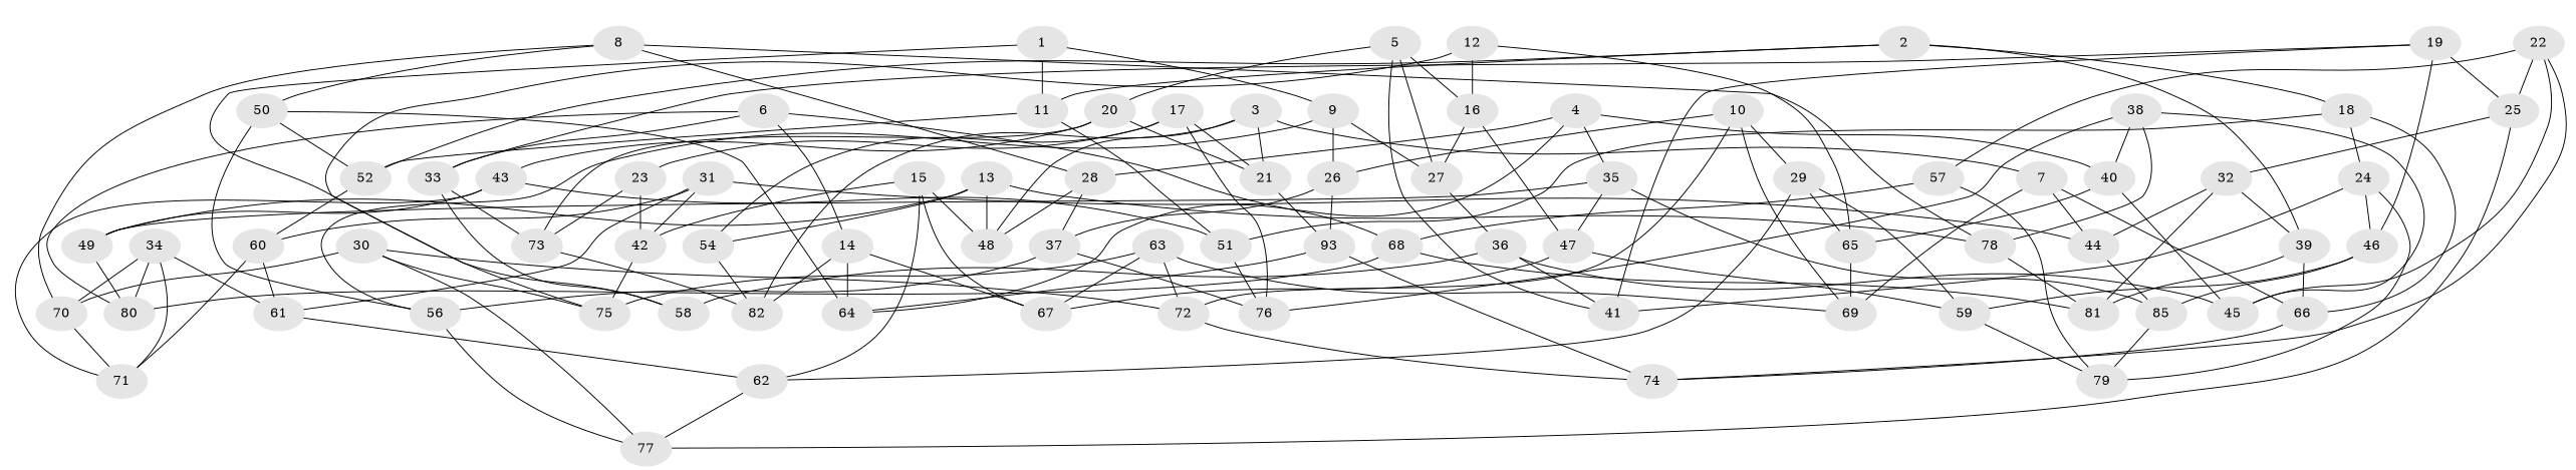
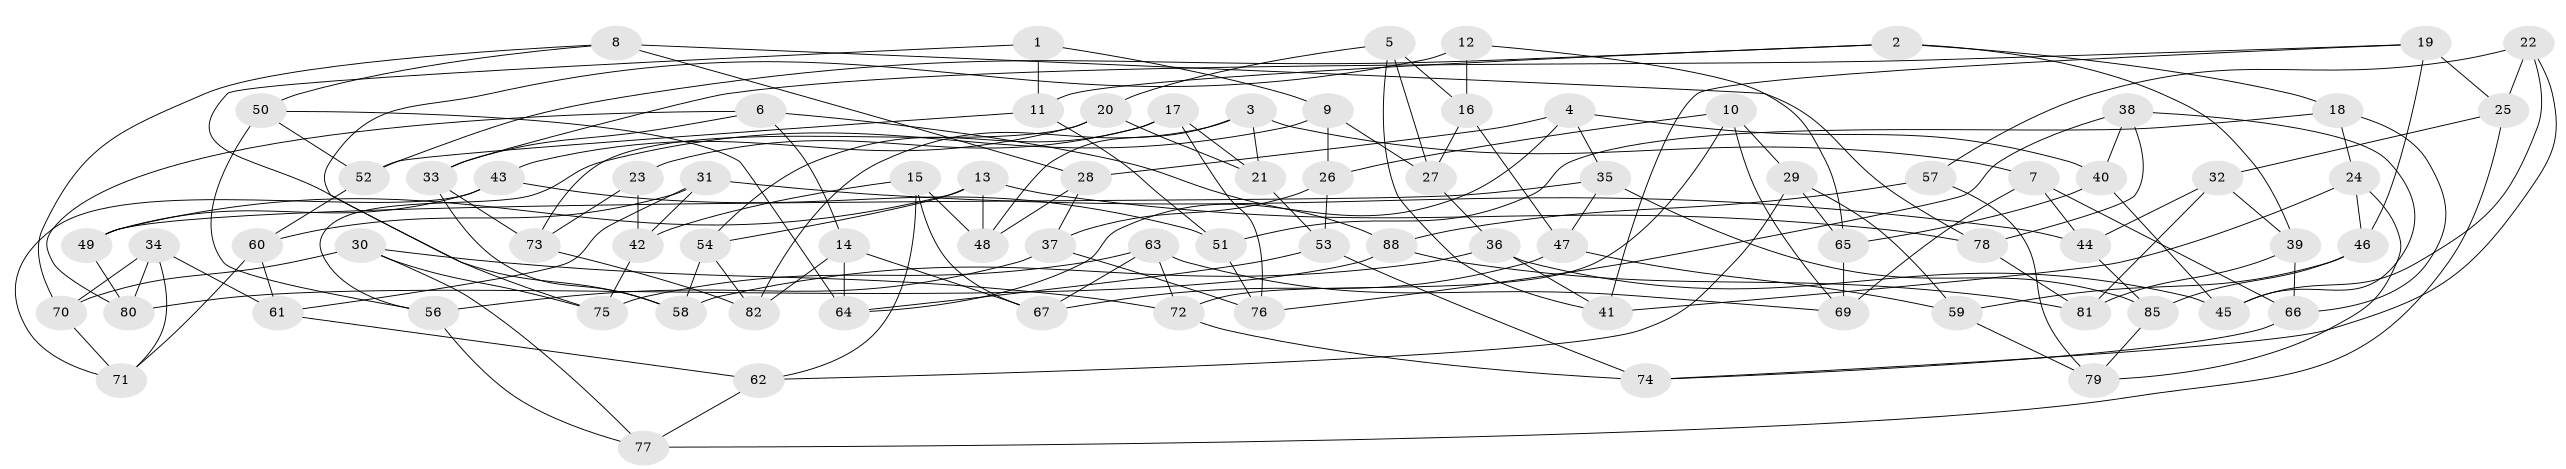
  graph {
    node [color=gray90 style=filled]
    1
    9
    11
    58
    27
    26
    56
    52
    51
    23
    42
    73
    2
    18
    39
    66
    24
    81
    60
    3
    7
    21
    48
    82
    44
    69
-   53 [label=93]
+   53
    4
    28
    35
    40
    64
    37
    49
    47
    n36 [label=85]
    65
    45
    5
    16
    20
    41
    43
    36
    6
    14
    33
-   68
+   68 [label=88]
    80
    67
    74
    8
    50
    70
    78
    71
    77
    10
    29
    72
    62
    59
    76
    12
    75
    57
    79
    13
    54
    15
    17
    46
    19
    25
    32
    22
    30
    31
    61
    34
    38
    63
    1 -- 9
    1 -- 11
    1 -- 58
    9 -- 27
    9 -- 26
    9 -- 56
    11 -- 52
    11 -- 51
    27 -- 36
    26 -- 53
    26 -- 37
    56 -- 77
    52 -- 60
    51 -- 76
    23 -- 42
    23 -- 73
    42 -- 75
    73 -- 82
    2 -- 11
    2 -- 52
    2 -- 18
    2 -- 39
    18 -- 51
    18 -- 66
    18 -- 24
    39 -- 66
    39 -- 81
    66 -- 74
    24 -- 41
    24 -- 79
    24 -- 46
    60 -- 71
    60 -- 61
    3 -- 7
    3 -- 21
    3 -- 48
    3 -- 82
    7 -- 66
    7 -- 44
    7 -- 69
    21 -- 53
    44 -- n36
    53 -- 64
    53 -- 74
    4 -- 28
    4 -- 35
    4 -- 40
    4 -- 64
    28 -- 48
    28 -- 37
    35 -- 49
    35 -- 47
    35 -- n36
    40 -- 65
    40 -- 45
    37 -- 56
    37 -- 76
    49 -- 80
    47 -- 67
    47 -- 59
    n36 -- 79
    65 -- 69
    5 -- 27
    5 -- 16
    5 -- 20
    5 -- 41
    16 -- 27
    16 -- 47
    20 -- 73
    20 -- 21
    20 -- 43
    43 -- 51
    43 -- 49
    43 -- 71
    36 -- 58
    36 -- 45
    36 -- 41
    6 -- 14
    6 -- 33
    6 -- 68
    6 -- 80
    14 -- 82
    14 -- 64
    14 -- 67
    33 -- 58
    33 -- 73
    68 -- 81
    68 -- 80
    8 -- 28
    8 -- 50
    8 -- 70
    8 -- 78
    50 -- 56
    50 -- 52
    50 -- 64
    70 -- 71
    78 -- 81
    10 -- 26
    10 -- 69
    10 -- 29
    10 -- 72
    29 -- 65
    29 -- 62
    29 -- 59
    72 -- 74
    62 -- 77
    59 -- 79
    12 -- 65
    12 -- 16
    12 -- 75
    57 -- 68
    57 -- 79
    13 -- 48
    13 -- 49
    13 -- 78
    13 -- 54
+   54 -- 58
    54 -- 82
    15 -- 42
    15 -- 48
    15 -- 67
    15 -- 62
    17 -- 23
    17 -- 21
    17 -- 76
    17 -- 54
    46 -- n36
    46 -- 59
    19 -- 41
    19 -- 33
    19 -- 46
    19 -- 25
    25 -- 77
    25 -- 32
    32 -- 39
    32 -- 81
    32 -- 44
    22 -- 45
    22 -- 74
    22 -- 57
    22 -- 25
    30 -- 70
    30 -- 77
    30 -- 72
    30 -- 75
    31 -- 42
    31 -- 60
    31 -- 44
    31 -- 61
    61 -- 62
    34 -- 80
    34 -- 70
    34 -- 71
    34 -- 61
    38 -- 40
    38 -- 45
    38 -- 78
    38 -- 76
    63 -- 69
    63 -- 67
    63 -- 72
    63 -- 75
  }
